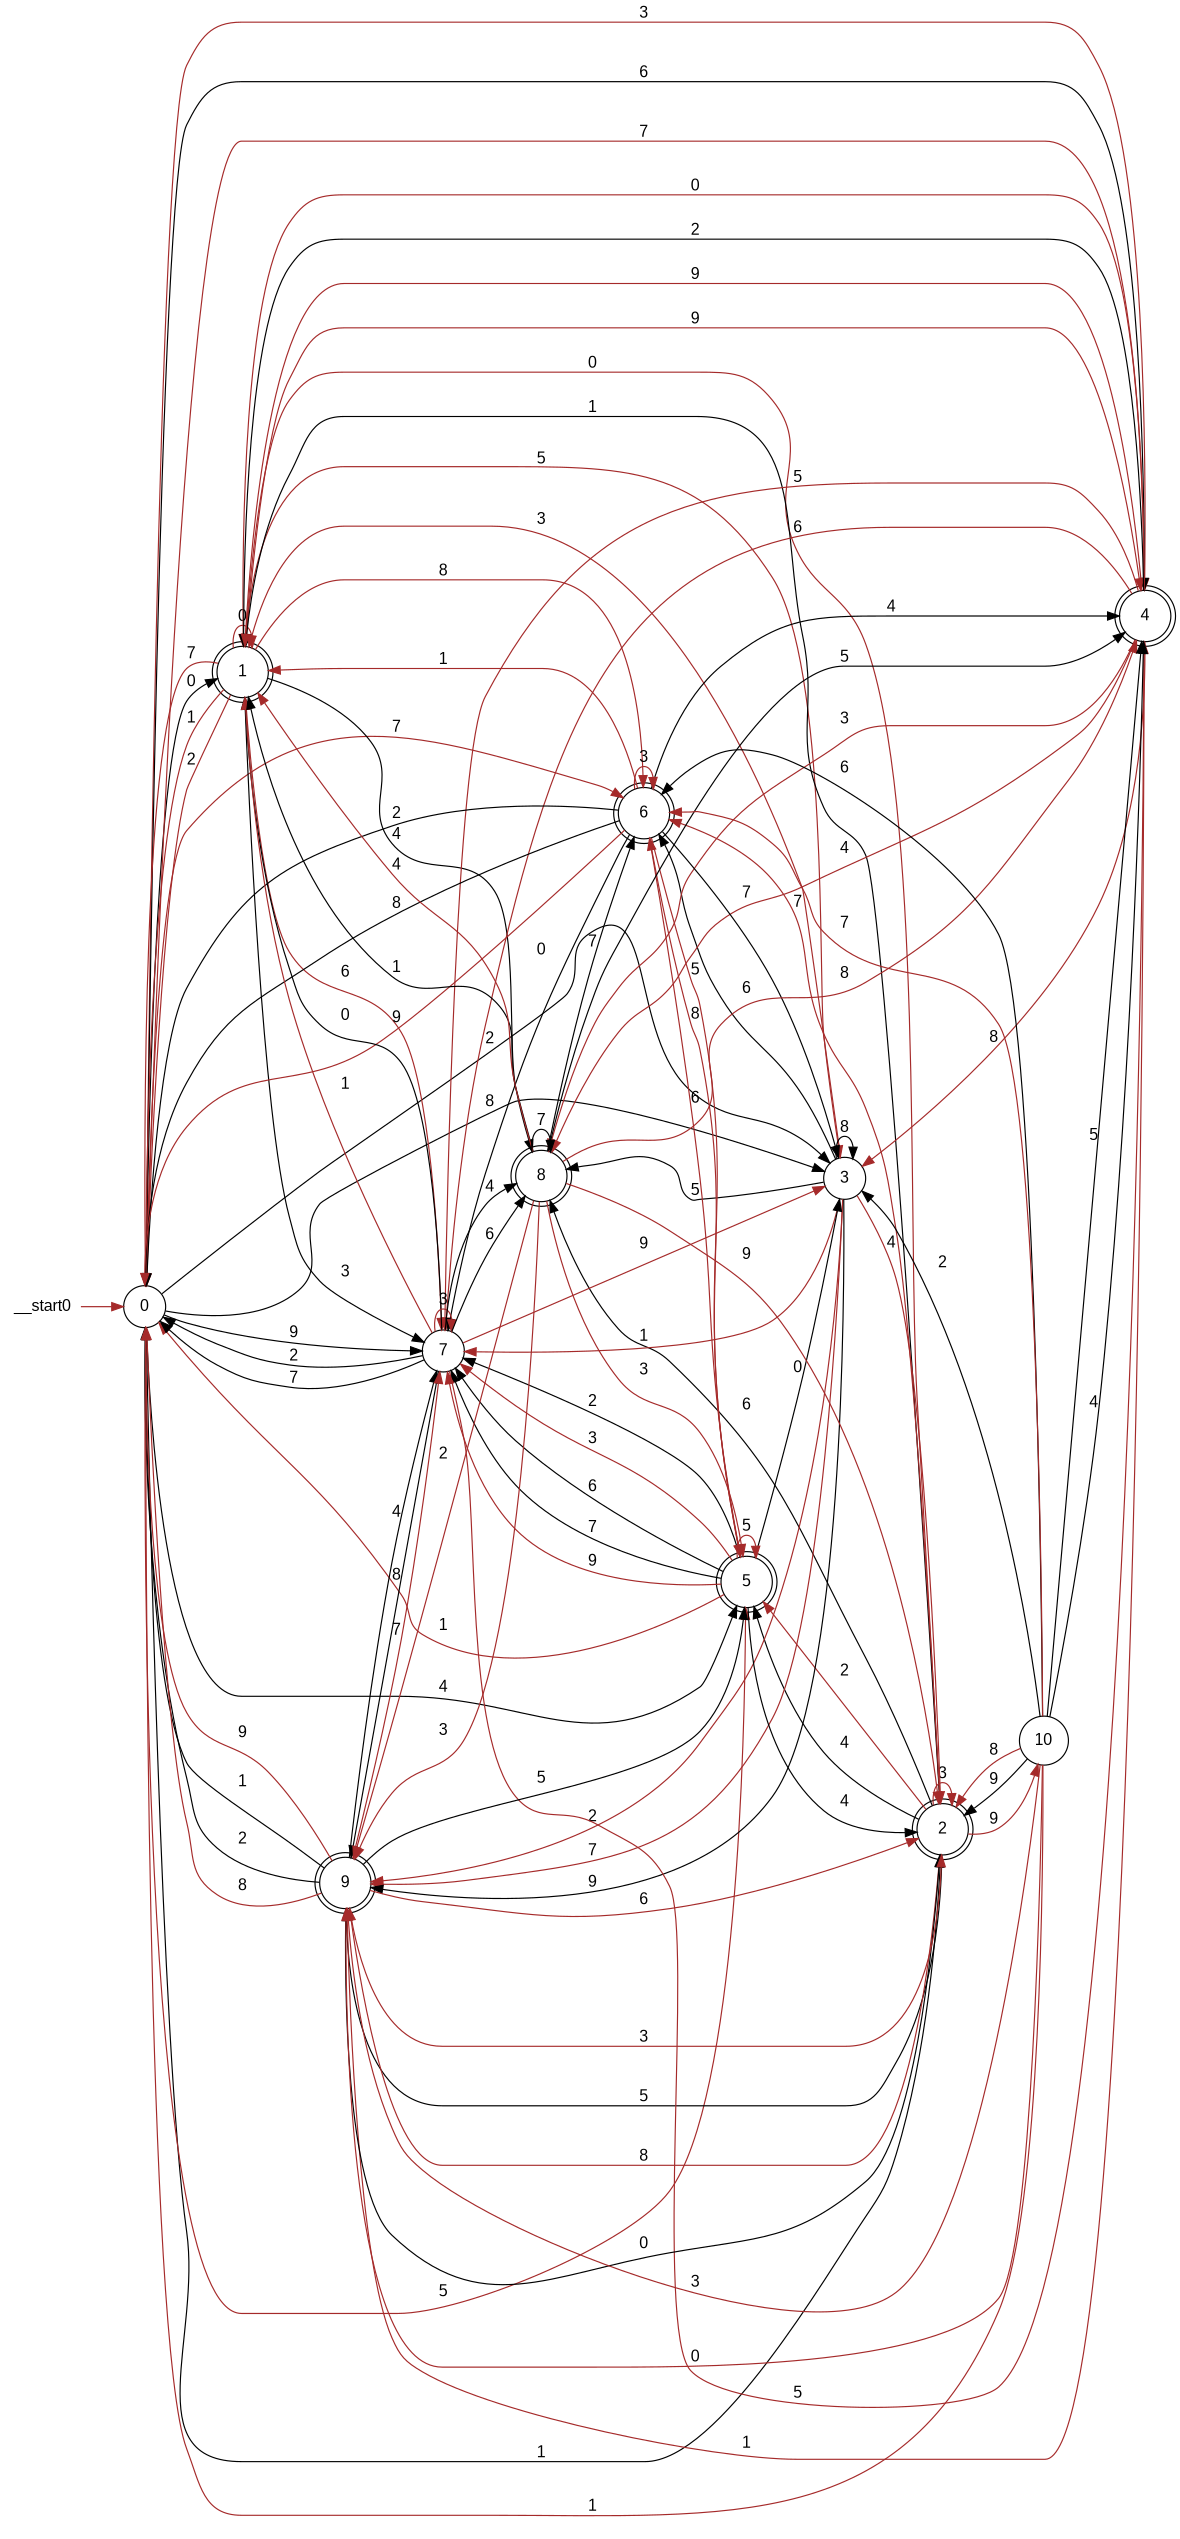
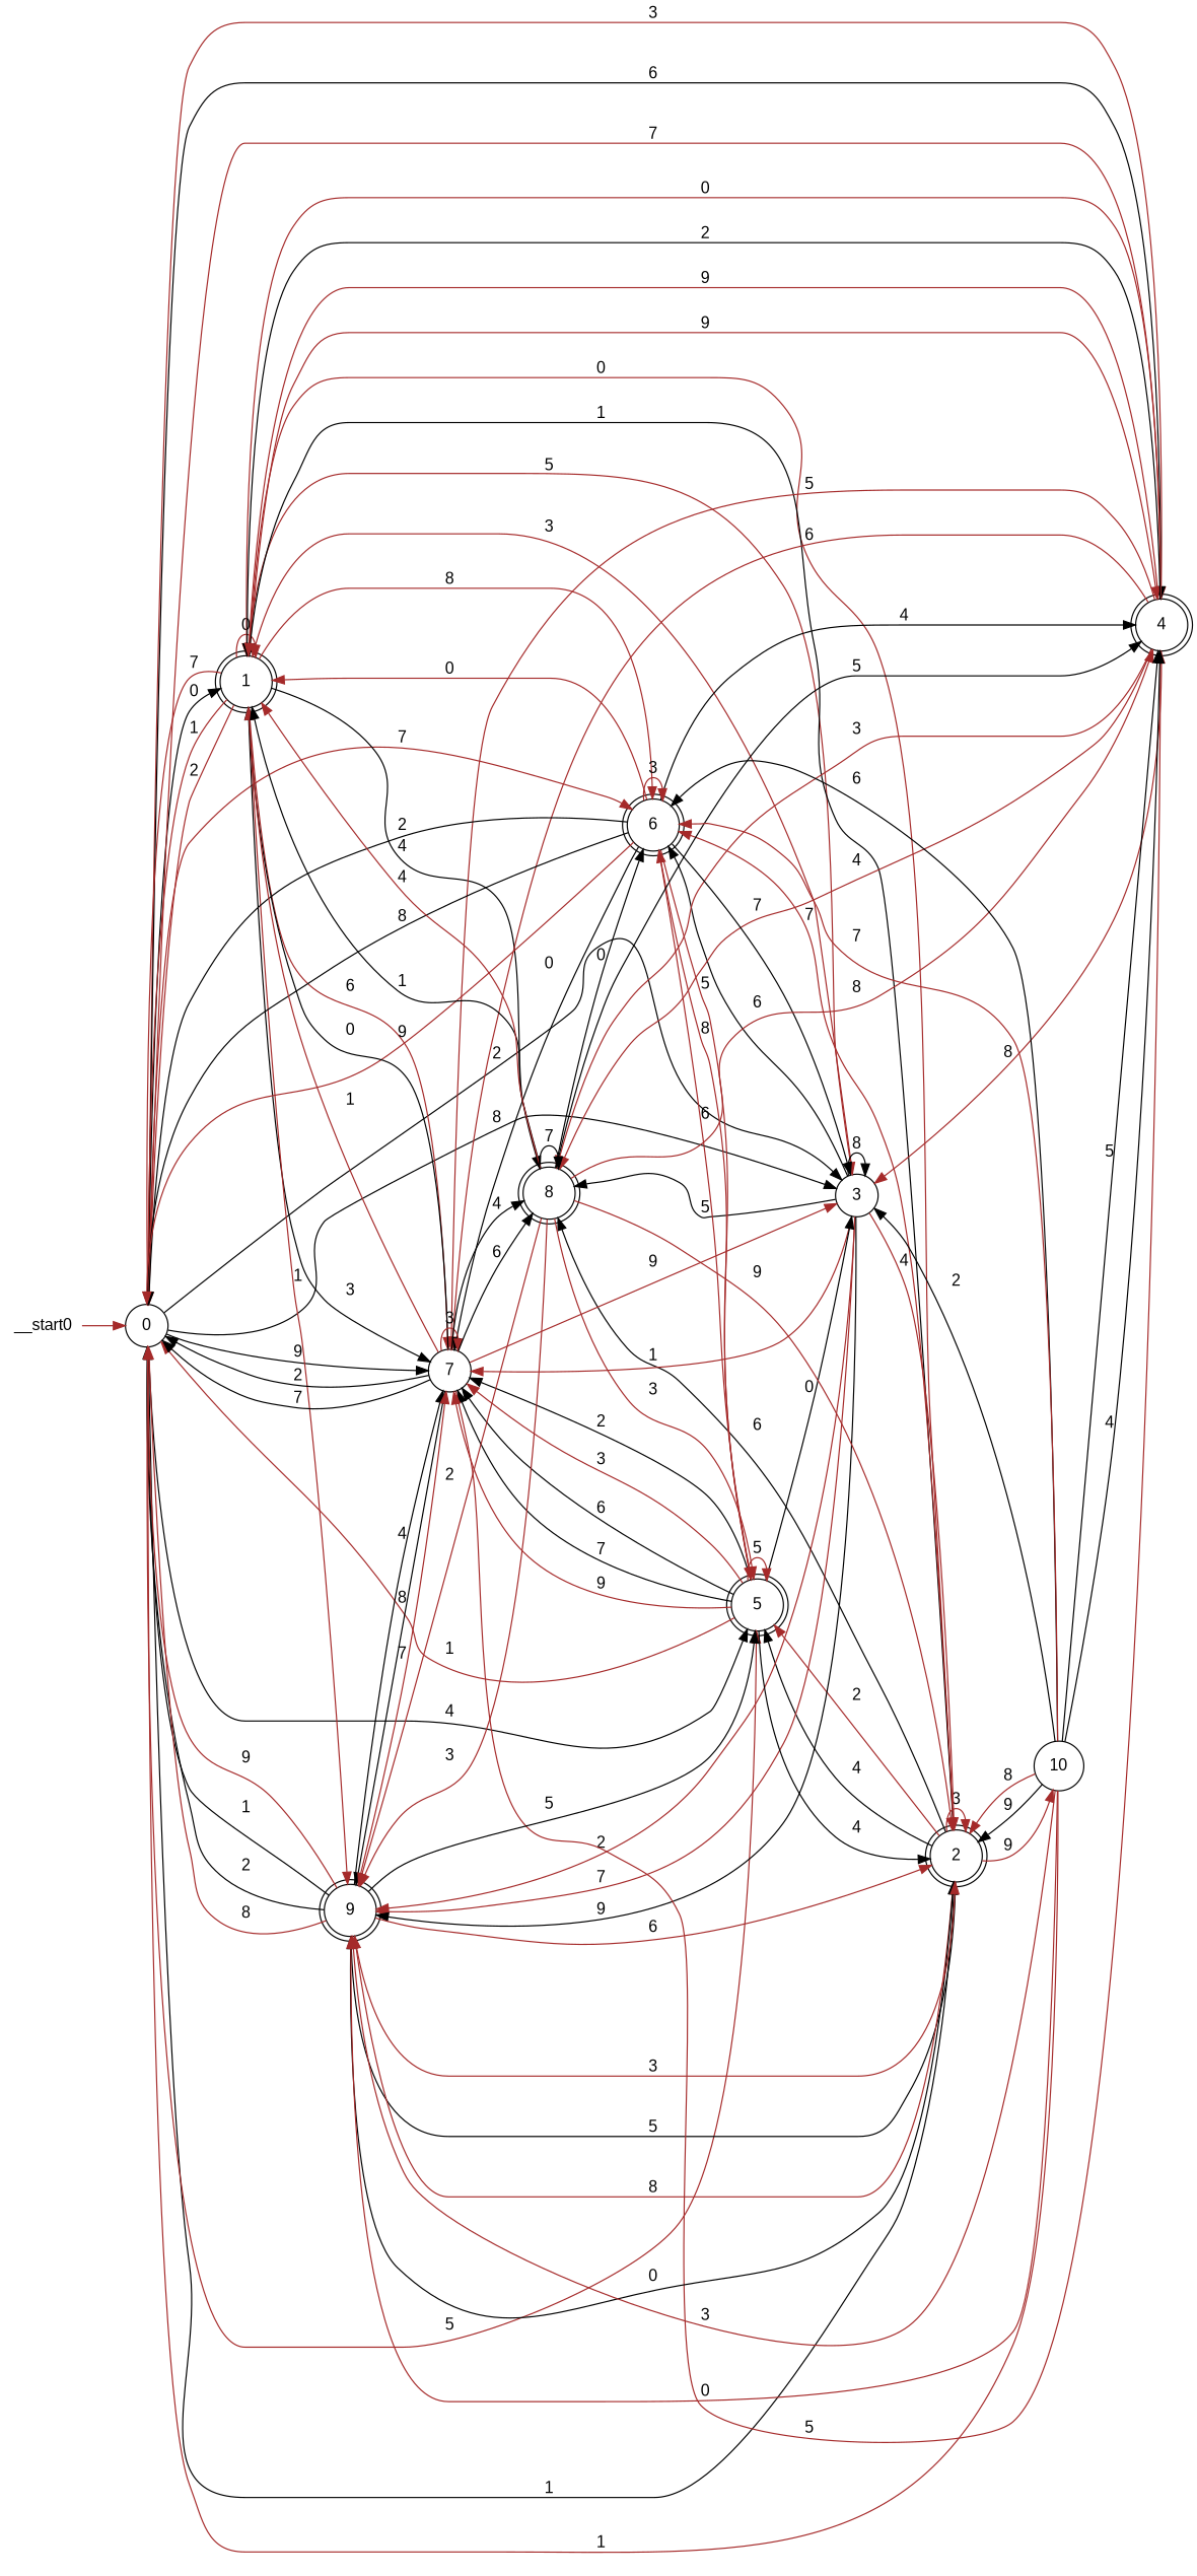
  digraph {
    fontname="Liberation Sans"
    rankdir=LR
    node [fontname="Liberation Sans" shape=doublecircle]
    edge [color=brown fontname="Liberation Sans"]
    n1 [label=0 shape=circle]
    n2 [label=1]
    n3 [label=2]
    n4 [label=3 shape=circle]
    n5 [label=4]
    n6 [label=5]
    n7 [label=6]
    n8 [label=7 shape=circle]
    n9 [label=8]
    n10 [label=9]
    n11 [label=10 shape=circle]
    __start0 [height=0 shape=none width=0]
    n1 -> n2 [color=black label=0]
    n1 -> n3 [color=black label=1]
    n1 -> n4 [color=black label=2]
    n1 -> n4 [color=black label=8]
    n1 -> n5 [label=3]
    n1 -> n5 [color=black label=6]
    n1 -> n6 [color=black label=4]
    n1 -> n6 [label=5]
    n1 -> n7 [label=7]
    n1 -> n8 [color=black label=9]
    n2 -> n1 [label=1]
    n2 -> n1 [label=2]
    n2 -> n1 [label=7]
    n2 -> n2 [label=0]
    n2 -> n4 [label=5]
    n2 -> n5 [label=9]
    n2 -> n7 [label=8]
    n2 -> n8 [color=black label=3]
    n2 -> n8 [label=6]
    n2 -> n9 [color=black label=4]
    n3 -> n2 [label=0]
    n3 -> n2 [color=black label=1]
    n3 -> n3 [label=3]
    n3 -> n6 [label=2]
    n3 -> n6 [color=black label=4]
    n3 -> n7 [label=7]
    n3 -> n9 [color=black label=6]
    n3 -> n10 [color=black label=5]
    n3 -> n10 [label=8]
    n3 -> n11 [label=9]
    n4 -> n2 [label=3]
    n4 -> n3 [label=4]
    n4 -> n4 [color=black label=8]
    n4 -> n7 [color=black label=6]
    n4 -> n8 [label=1]
    n4 -> n9 [color=black label=5]
    n4 -> n10 [label=2]
    n4 -> n10 [label=7]
    n4 -> n10 [color=black label=9]
    n5 -> n1 [label=7]
    n5 -> n2 [label=0]
    n5 -> n2 [color=black label=2]
    n5 -> n2 [label=9]
    n5 -> n4 [label=8]
    n5 -> n8 [label=5]
    n5 -> n8 [label=6]
    n5 -> n9 [label=3]
    n5 -> n9 [label=4]
-   n5 -> n10 [label=1]
+   n2 -> n10 [label=1]
    n6 -> n1 [label=1]
    n6 -> n3 [color=black label=4]
    n6 -> n4 [color=black label=0]
    n6 -> n6 [label=5]
    n6 -> n7 [label=8]
    n6 -> n8 [color=black label=2]
    n6 -> n8 [label=3]
    n6 -> n8 [color=black label=6]
    n6 -> n8 [color=black label=7]
    n6 -> n8 [label=9]
    n7 -> n1 [color=black label=2]
    n7 -> n1 [color=black label=8]
    n7 -> n1 [label=9]
-   n7 -> n2 [label=1]
+   n7 -> n2 [label=0]
    n7 -> n4 [color=black label=7]
    n7 -> n5 [color=black label=4]
    n7 -> n6 [label=5]
    n7 -> n6 [label=6]
    n7 -> n7 [label=3]
    n7 -> n8 [color=black label=0]
    n8 -> n1 [color=black label=2]
    n8 -> n1 [color=black label=7]
    n8 -> n2 [color=black label=0]
    n8 -> n2 [label=1]
    n8 -> n4 [label=9]
    n8 -> n5 [label=5]
    n8 -> n8 [label=3]
    n8 -> n9 [color=black label=4]
    n8 -> n9 [color=black label=6]
    n8 -> n10 [color=black label=8]
    n9 -> n2 [color=black label=1]
    n9 -> n2 [label=4]
    n9 -> n3 [label=9]
    n9 -> n5 [color=black label=5]
    n9 -> n5 [label=8]
    n9 -> n6 [label=3]
-   n9 -> n7 [color=black label=7]
+   n9 -> n7 [color=black label=0]
    n9 -> n9 [color=black label=7]
    n9 -> n10 [label=2]
    n9 -> n10 [label=3]
    n10 -> n1 [color=black label=1]
    n10 -> n1 [color=black label=2]
    n10 -> n1 [label=8]
    n10 -> n1 [label=9]
    n10 -> n3 [color=black label=0]
    n10 -> n3 [label=3]
    n10 -> n3 [label=6]
    n10 -> n6 [color=black label=5]
    n10 -> n8 [color=black label=4]
    n10 -> n8 [label=7]
    n11 -> n1 [label=1]
    n11 -> n3 [label=8]
    n11 -> n3 [color=black label=9]
    n11 -> n4 [color=black label=2]
    n11 -> n5 [color=black label=4]
    n11 -> n5 [color=black label=5]
    n11 -> n7 [color=black label=6]
    n11 -> n7 [label=7]
    n11 -> n10 [label=0]
    n11 -> n10 [label=3]
    __start0 -> n1
  }
